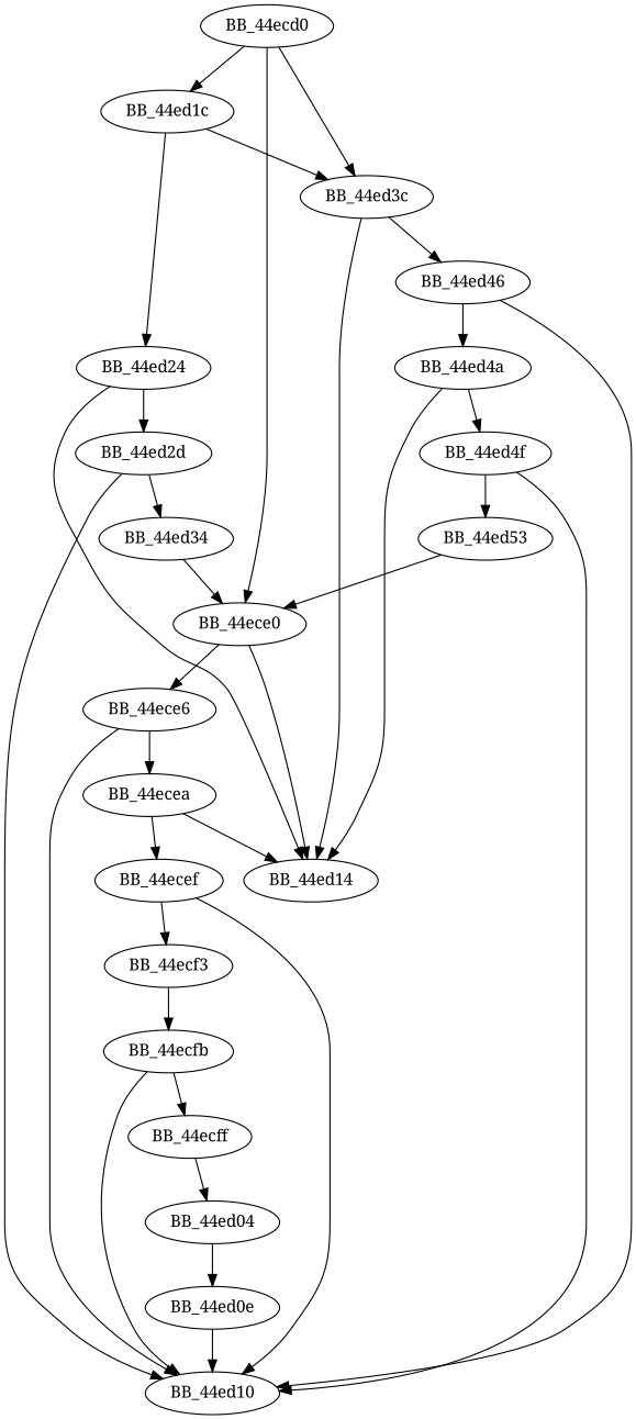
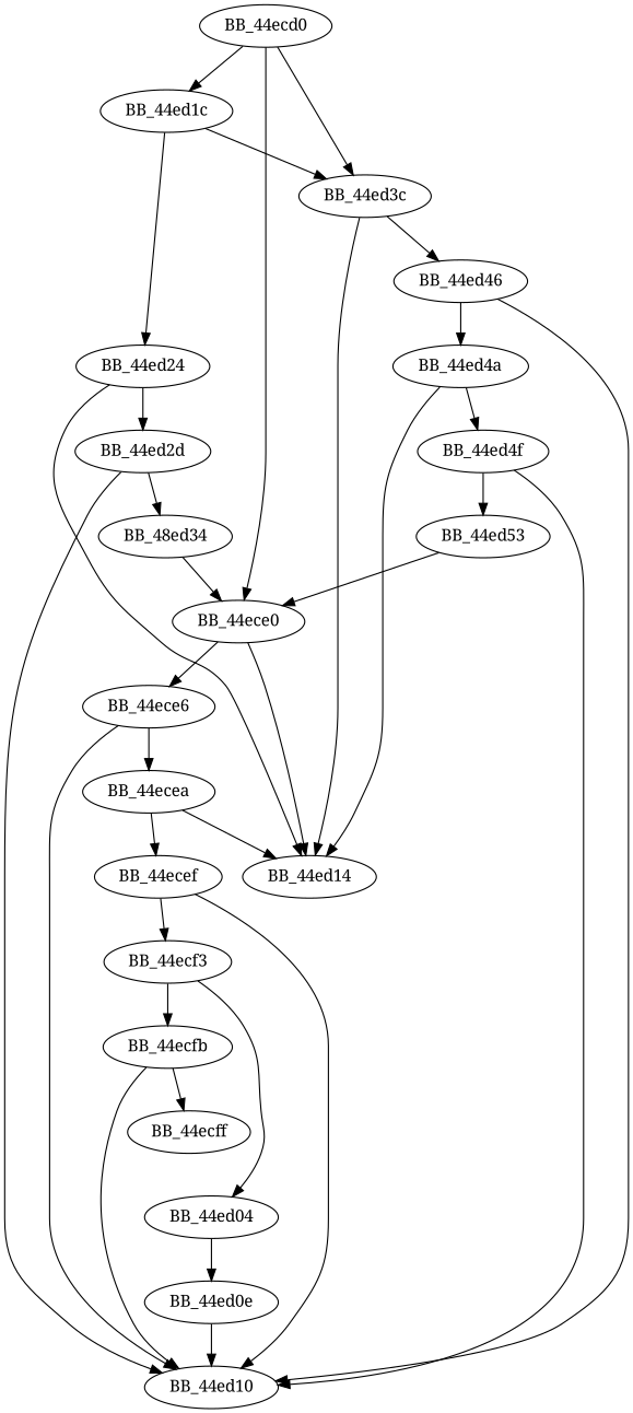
  digraph {
    fontname="Noto Serif"
    node [fontname="Noto Serif"]
    edge [fontname="Noto Serif"]
    BB_44ecd0
    BB_44ece0
    BB_44ed1c
    BB_44ed3c
    BB_44ece6
    BB_44ed14
    BB_44ed24
    BB_44ecea
    BB_44ed10
    BB_44ed2d
    BB_44ed46
    BB_44ecef
    BB_44ecf3
    BB_44ecfb
    BB_44ecff
    BB_44ed04
    BB_44ed0e
-   BB_44ed34
+   BB_44ed34 [label=BB_48ed34]
    BB_44ed4a
    BB_44ed4f
    BB_44ed53
    BB_44ecd0 -> BB_44ece0
    BB_44ecd0 -> BB_44ed1c
    BB_44ecd0 -> BB_44ed3c
    BB_44ece0 -> BB_44ece6
    BB_44ece0 -> BB_44ed14
    BB_44ed1c -> BB_44ed3c
    BB_44ed1c -> BB_44ed24
    BB_44ed3c -> BB_44ed14
    BB_44ed3c -> BB_44ed46
    BB_44ece6 -> BB_44ecea
    BB_44ece6 -> BB_44ed10
    BB_44ed24 -> BB_44ed14
    BB_44ed24 -> BB_44ed2d
    BB_44ecea -> BB_44ed14
    BB_44ecea -> BB_44ecef
    BB_44ed2d -> BB_44ed10
    BB_44ed2d -> BB_44ed34
    BB_44ed46 -> BB_44ed10
    BB_44ed46 -> BB_44ed4a
    BB_44ecef -> BB_44ed10
    BB_44ecef -> BB_44ecf3
    BB_44ecf3 -> BB_44ecfb
    BB_44ecfb -> BB_44ed10
    BB_44ecfb -> BB_44ecff
-   BB_44ecff -> BB_44ed04
+   BB_44ecf3 -> BB_44ed04
    BB_44ed04 -> BB_44ed0e
    BB_44ed0e -> BB_44ed10
    BB_44ed34 -> BB_44ece0
    BB_44ed4a -> BB_44ed14
    BB_44ed4a -> BB_44ed4f
    BB_44ed4f -> BB_44ed10
    BB_44ed4f -> BB_44ed53
    BB_44ed53 -> BB_44ece0
  }
